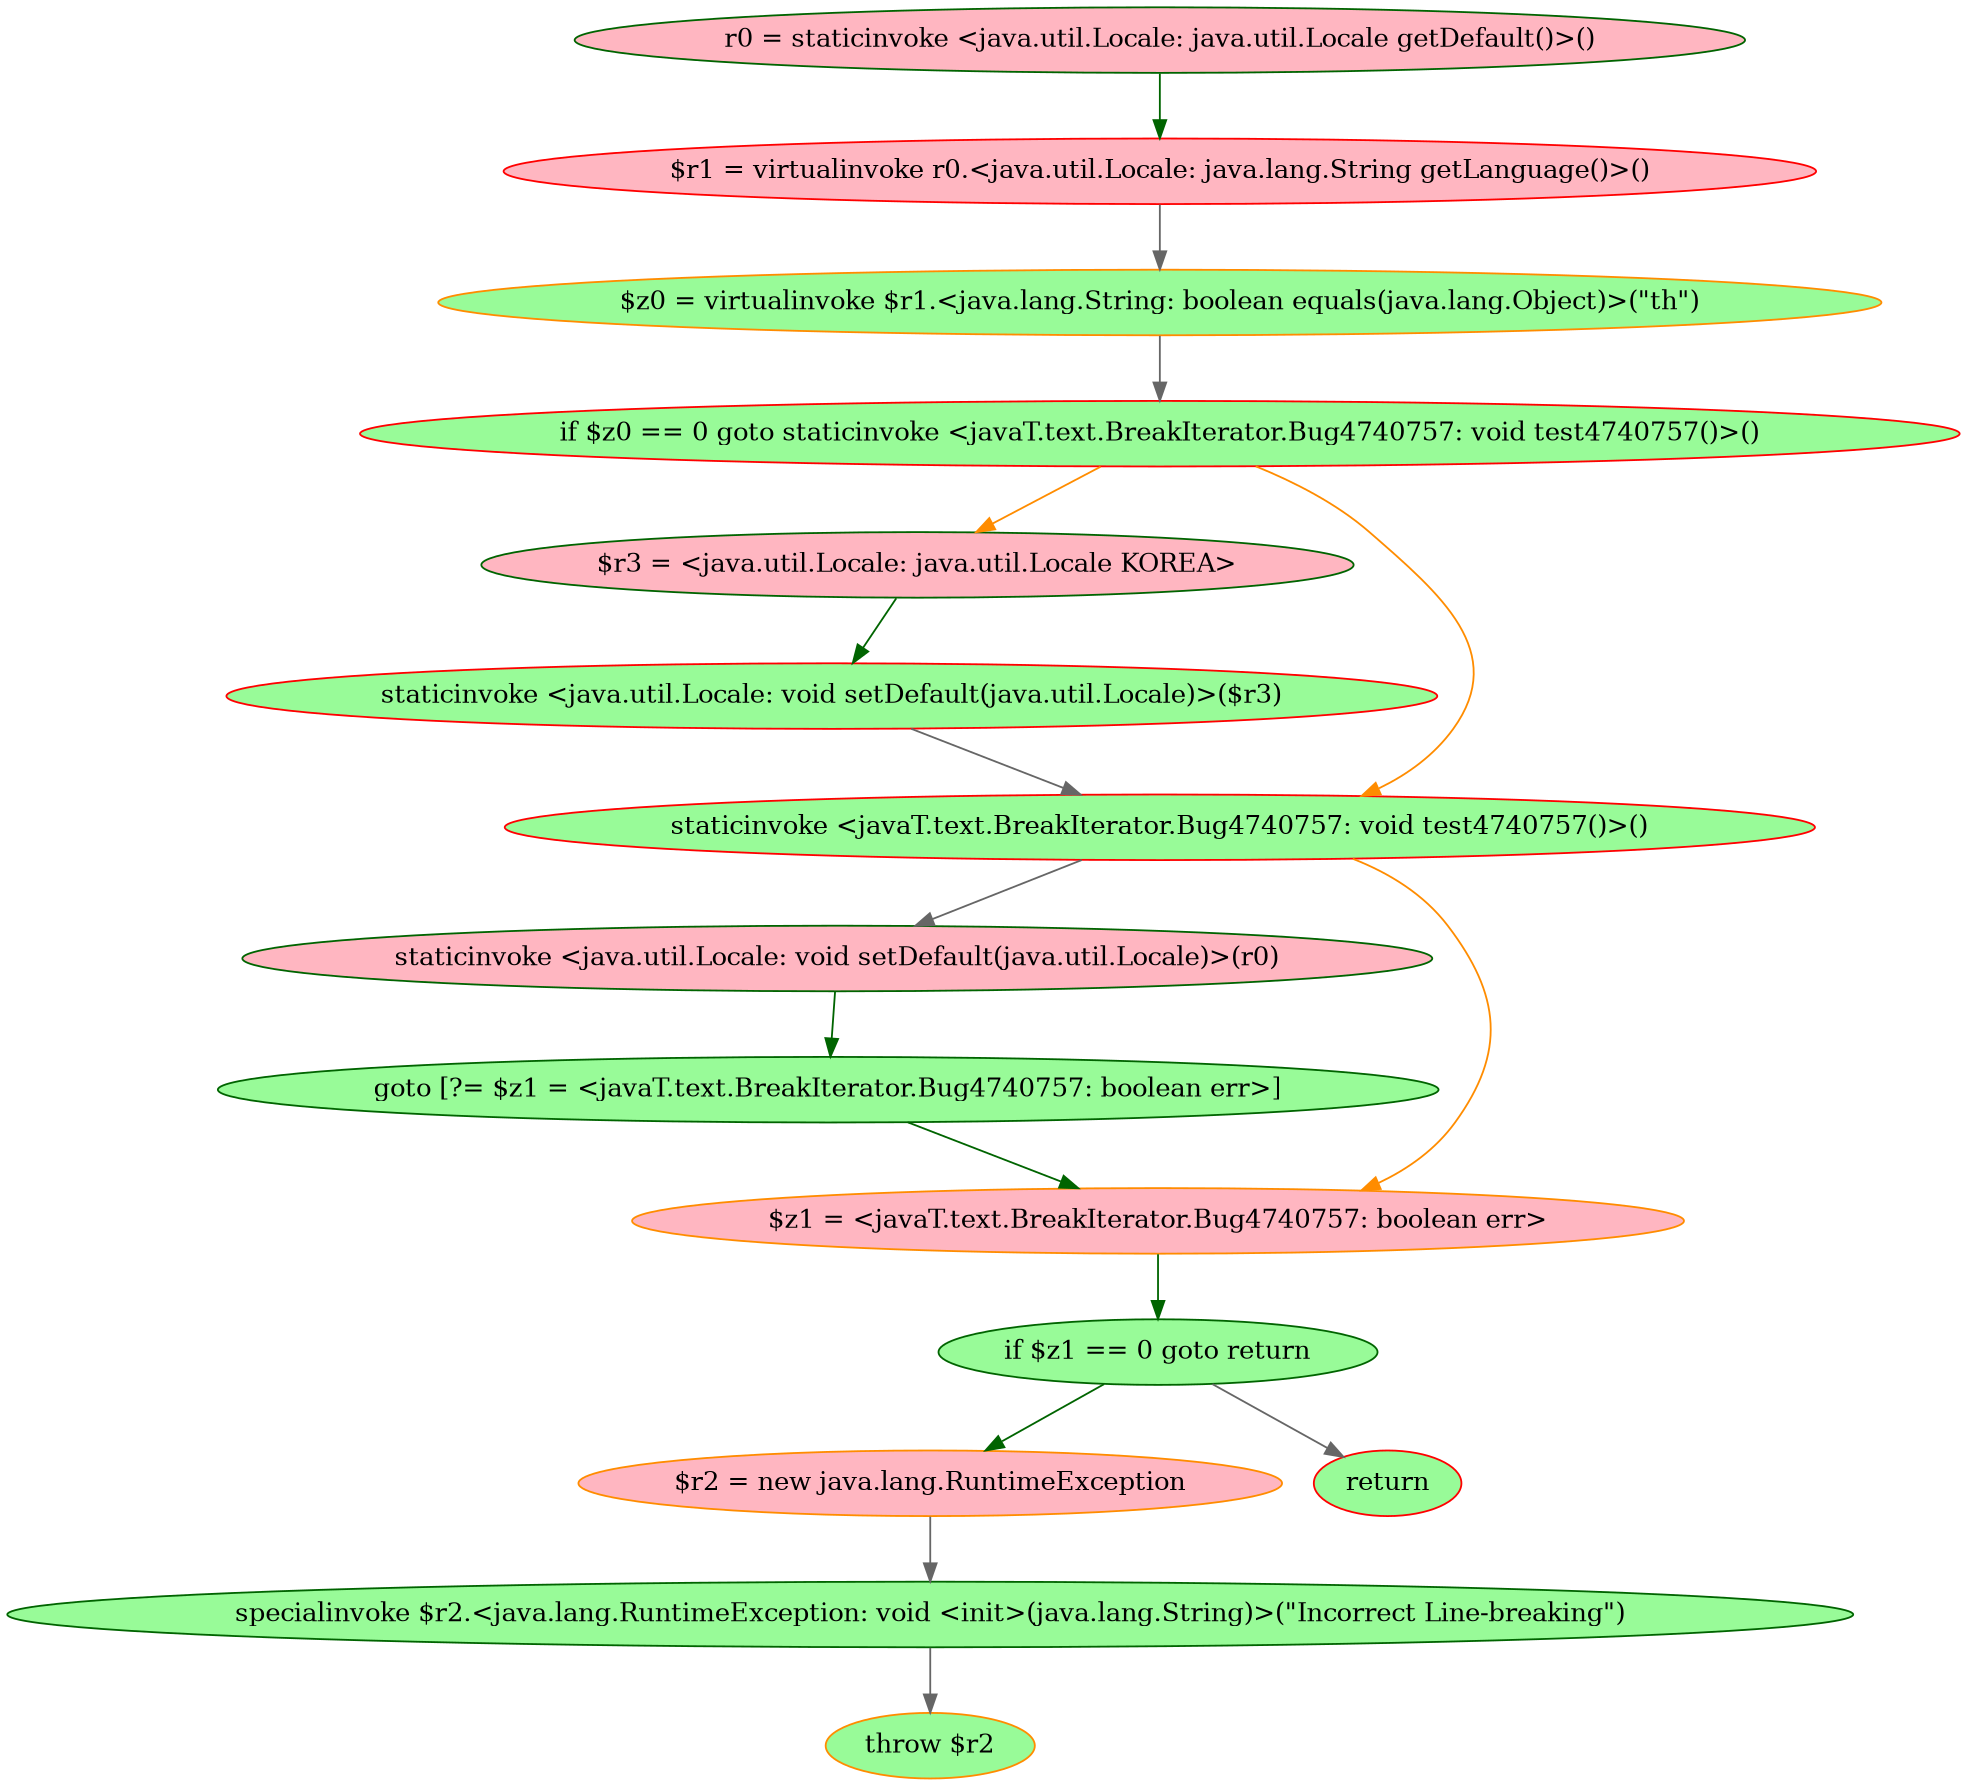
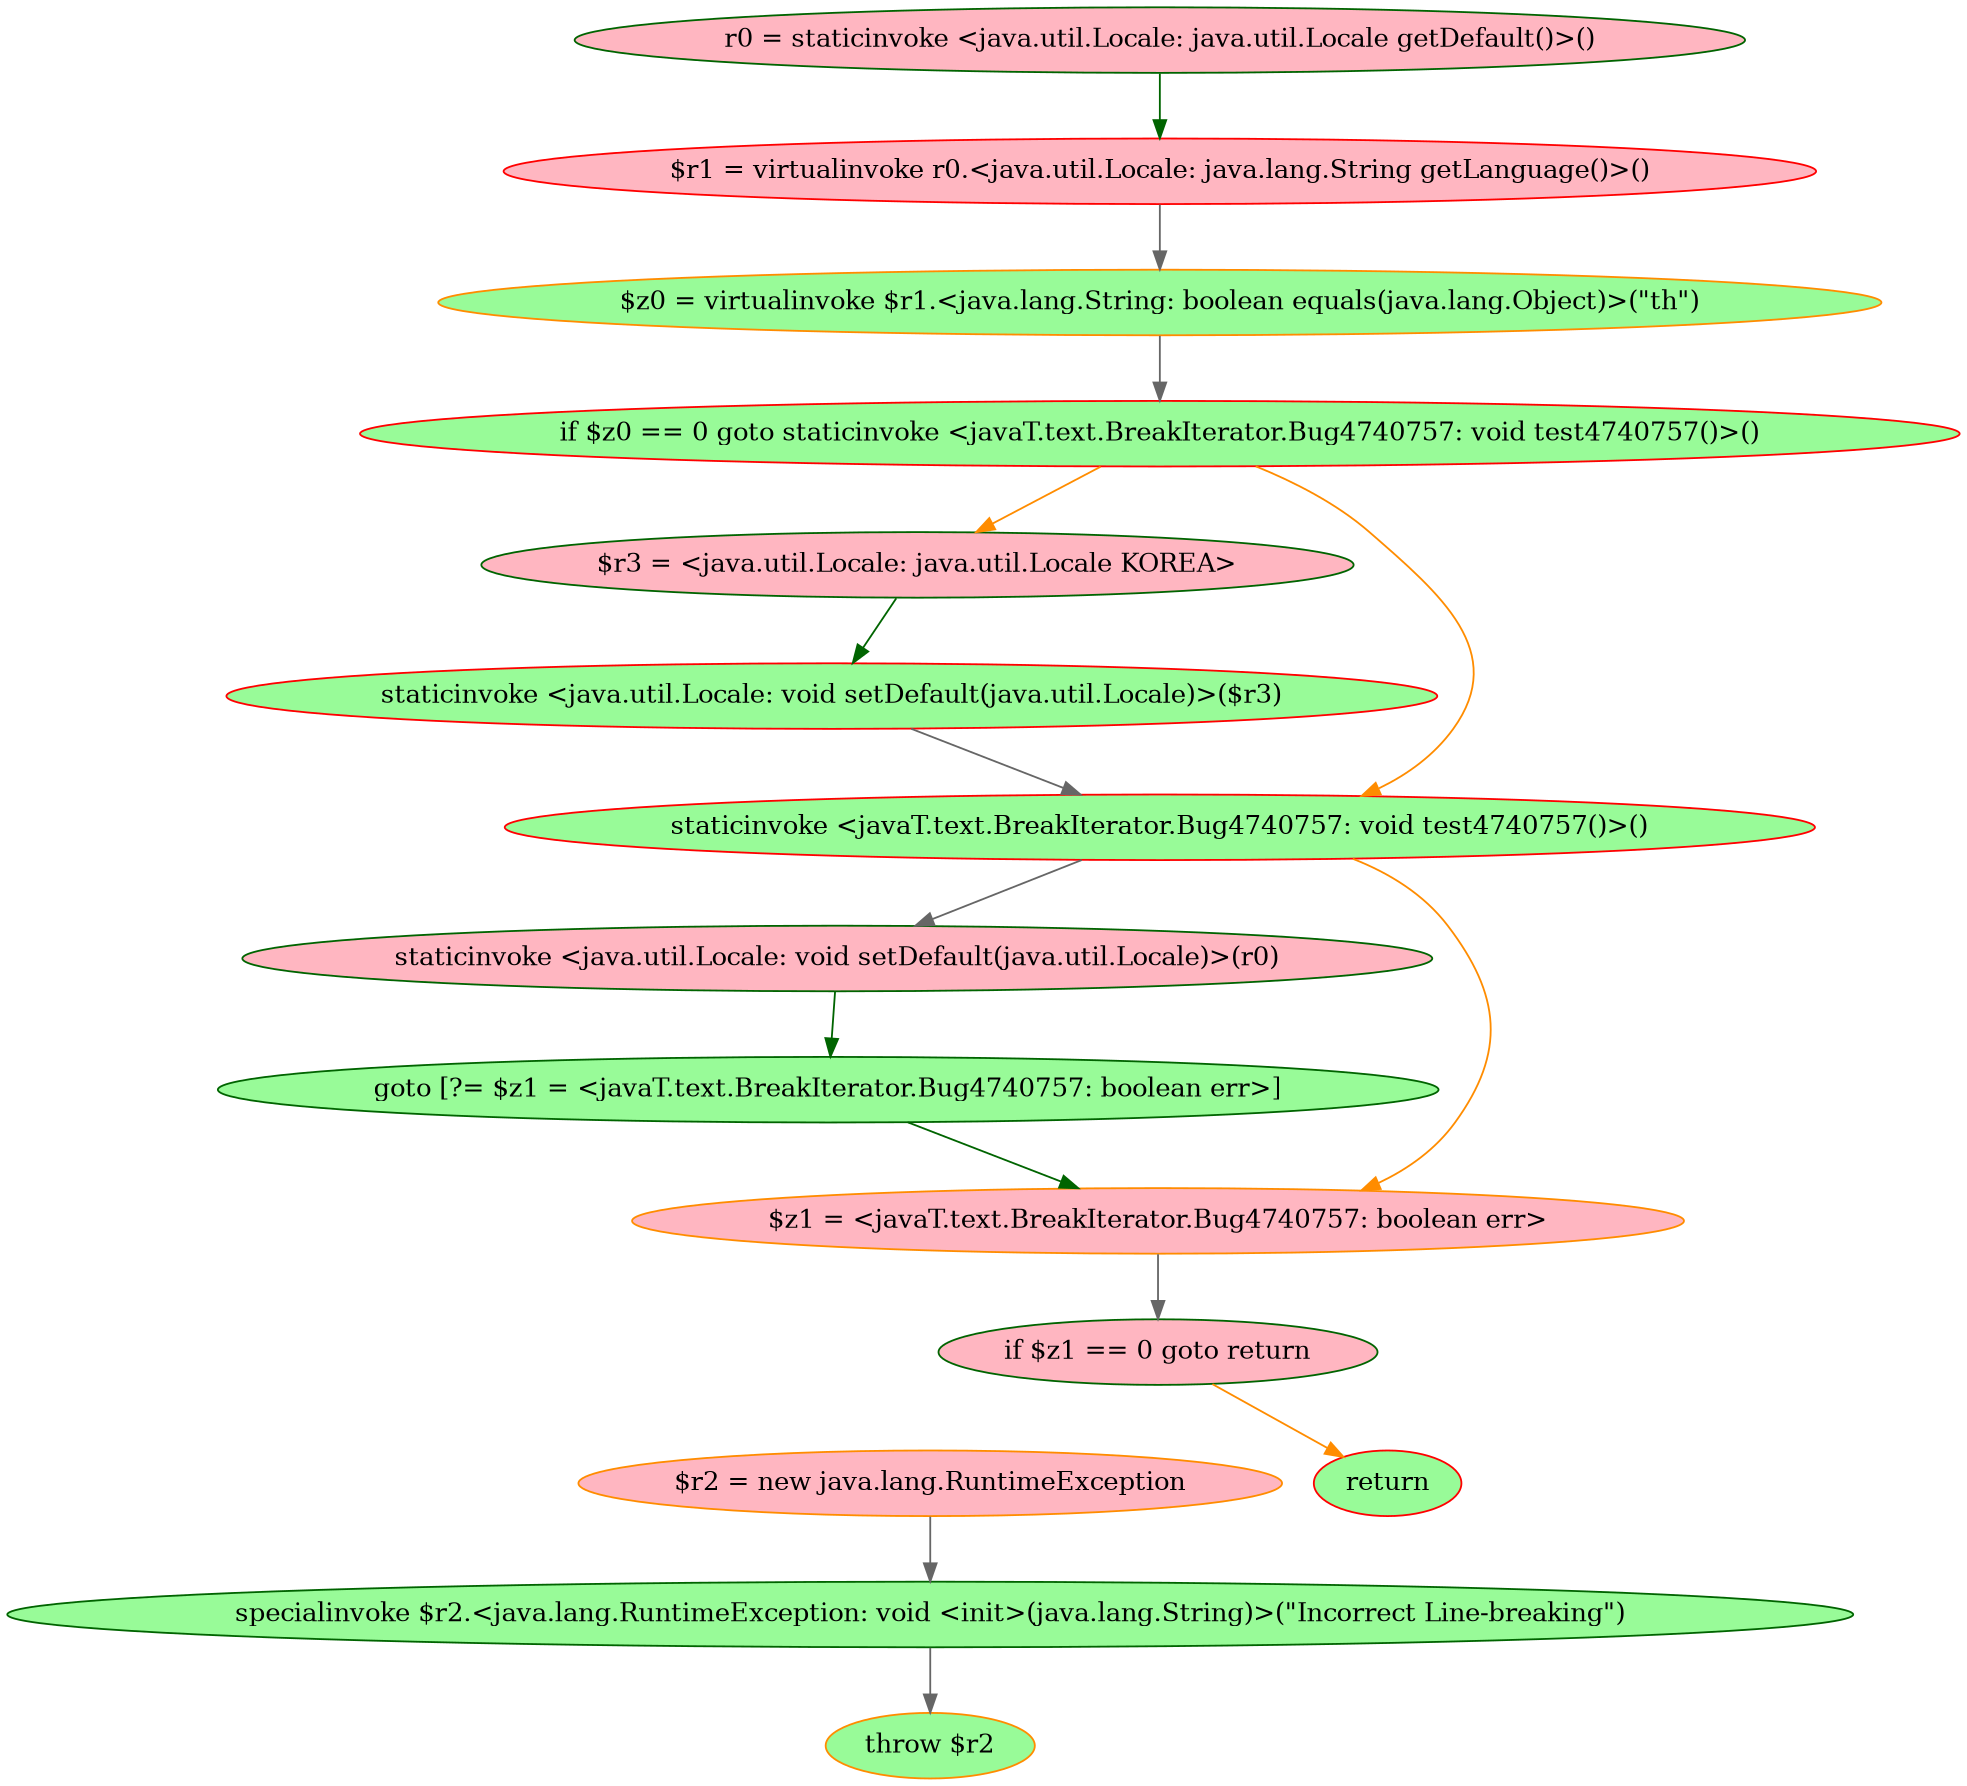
  digraph {
    node [color=darkgreen fillcolor=palegreen style=filled]
    edge [color=gray40]
    "r0 = staticinvoke <java.util.Locale: java.util.Locale getDefault()>()" [fillcolor=lightpink]
    "$r1 = virtualinvoke r0.<java.util.Locale: java.lang.String getLanguage()>()" [color=red fillcolor=lightpink]
    "$z0 = virtualinvoke $r1.<java.lang.String: boolean equals(java.lang.Object)>(\"th\")" [color=darkorange]
    "if $z0 == 0 goto staticinvoke <javaT.text.BreakIterator.Bug4740757: void test4740757()>()" [color=red]
    "$r3 = <java.util.Locale: java.util.Locale KOREA>" [fillcolor=lightpink]
    "staticinvoke <javaT.text.BreakIterator.Bug4740757: void test4740757()>()" [color=red]
    "staticinvoke <java.util.Locale: void setDefault(java.util.Locale)>($r3)" [color=red]
    "staticinvoke <java.util.Locale: void setDefault(java.util.Locale)>(r0)" [fillcolor=lightpink]
    "$z1 = <javaT.text.BreakIterator.Bug4740757: boolean err>" [color=darkorange fillcolor=lightpink]
    "goto [?= $z1 = <javaT.text.BreakIterator.Bug4740757: boolean err>]"
-   "if $z1 == 0 goto return"
+   "if $z1 == 0 goto return" [fillcolor=lightpink]
    "$r2 = new java.lang.RuntimeException" [color=darkorange fillcolor=lightpink]
    return [color=red]
    "specialinvoke $r2.<java.lang.RuntimeException: void <init>(java.lang.String)>(\"Incorrect Line-breaking\")"
    "throw $r2" [color=darkorange]
    "r0 = staticinvoke <java.util.Locale: java.util.Locale getDefault()>()" -> "$r1 = virtualinvoke r0.<java.util.Locale: java.lang.String getLanguage()>()" [color=darkgreen]
    "$r1 = virtualinvoke r0.<java.util.Locale: java.lang.String getLanguage()>()" -> "$z0 = virtualinvoke $r1.<java.lang.String: boolean equals(java.lang.Object)>(\"th\")"
    "$z0 = virtualinvoke $r1.<java.lang.String: boolean equals(java.lang.Object)>(\"th\")" -> "if $z0 == 0 goto staticinvoke <javaT.text.BreakIterator.Bug4740757: void test4740757()>()"
    "if $z0 == 0 goto staticinvoke <javaT.text.BreakIterator.Bug4740757: void test4740757()>()" -> "$r3 = <java.util.Locale: java.util.Locale KOREA>" [color=darkorange]
    "if $z0 == 0 goto staticinvoke <javaT.text.BreakIterator.Bug4740757: void test4740757()>()" -> "staticinvoke <javaT.text.BreakIterator.Bug4740757: void test4740757()>()" [color=darkorange]
    "$r3 = <java.util.Locale: java.util.Locale KOREA>" -> "staticinvoke <java.util.Locale: void setDefault(java.util.Locale)>($r3)" [color=darkgreen]
    "staticinvoke <javaT.text.BreakIterator.Bug4740757: void test4740757()>()" -> "staticinvoke <java.util.Locale: void setDefault(java.util.Locale)>(r0)"
    "staticinvoke <javaT.text.BreakIterator.Bug4740757: void test4740757()>()" -> "$z1 = <javaT.text.BreakIterator.Bug4740757: boolean err>" [color=darkorange]
    "staticinvoke <java.util.Locale: void setDefault(java.util.Locale)>($r3)" -> "staticinvoke <javaT.text.BreakIterator.Bug4740757: void test4740757()>()"
    "staticinvoke <java.util.Locale: void setDefault(java.util.Locale)>(r0)" -> "goto [?= $z1 = <javaT.text.BreakIterator.Bug4740757: boolean err>]" [color=darkgreen]
-   "$z1 = <javaT.text.BreakIterator.Bug4740757: boolean err>" -> "if $z1 == 0 goto return" [color=darkgreen]
+   "$z1 = <javaT.text.BreakIterator.Bug4740757: boolean err>" -> "if $z1 == 0 goto return"
    "goto [?= $z1 = <javaT.text.BreakIterator.Bug4740757: boolean err>]" -> "$z1 = <javaT.text.BreakIterator.Bug4740757: boolean err>" [color=darkgreen]
-   "if $z1 == 0 goto return" -> "$r2 = new java.lang.RuntimeException" [color=darkgreen]
-   "if $z1 == 0 goto return" -> return
+   "if $z1 == 0 goto return" -> return [color=darkorange]
    "$r2 = new java.lang.RuntimeException" -> "specialinvoke $r2.<java.lang.RuntimeException: void <init>(java.lang.String)>(\"Incorrect Line-breaking\")"
    "specialinvoke $r2.<java.lang.RuntimeException: void <init>(java.lang.String)>(\"Incorrect Line-breaking\")" -> "throw $r2"
  }
